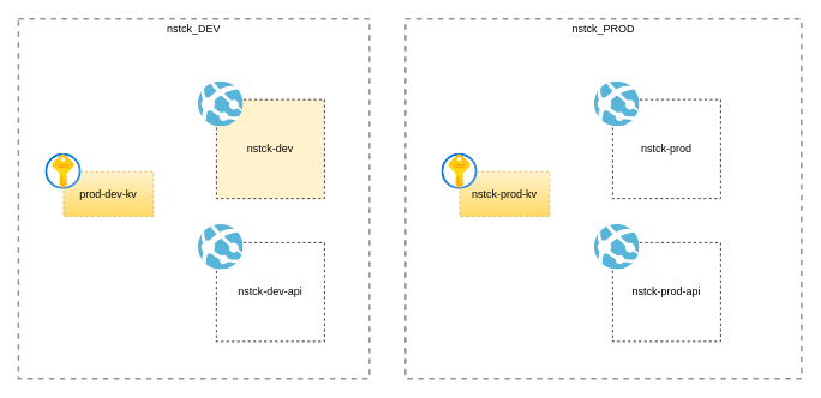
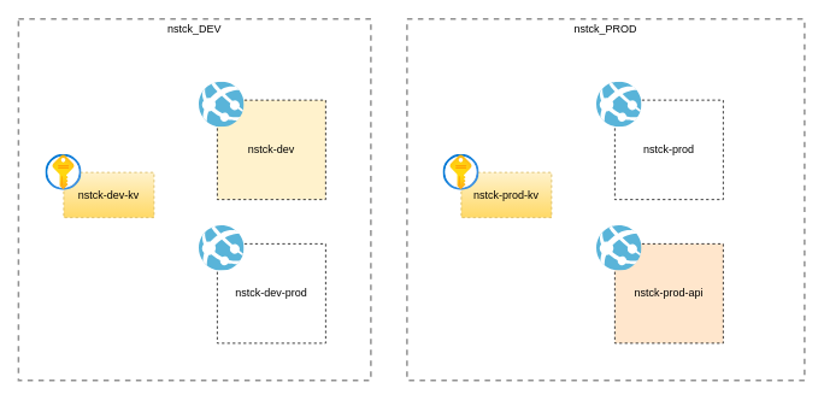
  <mxCell id="0" />
  <mxCell id="1" parent="0" />
  <mxCell id="2" value="nstck_DEV" style="fontStyle=0;verticalAlign=top;align=center;spacingTop=-2;fillColor=none;rounded=0;whiteSpace=wrap;html=1;strokeColor=#919191;strokeWidth=2;dashed=1;container=1;collapsible=0;expand=0;recursiveResize=0;" vertex="1" parent="1"><mxGeometry x="20" y="20" width="390" height="400" as="geometry" /></mxCell>
  <mxCell id="3" value="" style="group" vertex="1" connectable="0" parent="2"><mxGeometry x="200" y="229" width="140" height="130" as="geometry" /></mxCell>
- <mxCell id="4" value="nstck-dev-api" style="rounded=0;whiteSpace=wrap;html=1;dashed=1;" vertex="1" parent="3"><mxGeometry x="20" y="20" width="120" height="110" as="geometry" /></mxCell>
+ <mxCell id="4" value="nstck-dev-prod" style="rounded=0;whiteSpace=wrap;html=1;dashed=1;" vertex="1" parent="3"><mxGeometry x="20" y="20" width="120" height="110" as="geometry" /></mxCell>
  <mxCell id="5" value="" style="sketch=0;aspect=fixed;html=1;points=[];align=center;image;fontSize=12;image=img/lib/mscae/App_Services.svg;dashed=1;" vertex="1" parent="3"><mxGeometry width="50" height="50" as="geometry" /></mxCell>
  <mxCell id="6" value="" style="group" vertex="1" connectable="0" parent="2"><mxGeometry x="200" y="70" width="140" height="130" as="geometry" /></mxCell>
  <mxCell id="7" value="nstck-dev" style="rounded=0;whiteSpace=wrap;html=1;dashed=1;fillColor=#fff2cc;" vertex="1" parent="6"><mxGeometry x="20" y="20" width="120" height="110" as="geometry" /></mxCell>
  <mxCell id="8" value="" style="sketch=0;aspect=fixed;html=1;points=[];align=center;image;fontSize=12;image=img/lib/mscae/App_Services.svg;dashed=1;" vertex="1" parent="6"><mxGeometry width="50" height="50" as="geometry" /></mxCell>
  <mxCell id="9" value="" style="group" vertex="1" connectable="0" parent="2"><mxGeometry x="30" y="150" width="120" height="70" as="geometry" /></mxCell>
- <mxCell id="10" value="prod-dev-kv" style="rounded=0;whiteSpace=wrap;html=1;dashed=1;fillColor=#fff2cc;strokeColor=#d6b656;gradientColor=#ffd966;" vertex="1" parent="9"><mxGeometry x="20" y="20" width="100" height="50" as="geometry" /></mxCell>
+ <mxCell id="10" value="nstck-dev-kv" style="rounded=0;whiteSpace=wrap;html=1;dashed=1;fillColor=#fff2cc;strokeColor=#d6b656;gradientColor=#ffd966;" vertex="1" parent="9"><mxGeometry x="20" y="20" width="100" height="50" as="geometry" /></mxCell>
  <mxCell id="11" value="" style="aspect=fixed;html=1;points=[];align=center;image;fontSize=12;image=img/lib/azure2/security/Key_Vaults.svg;dashed=1;imageBackground=none;" vertex="1" parent="9"><mxGeometry width="40" height="40" as="geometry" /></mxCell>
  <mxCell id="12" value="nstck_PROD" style="fontStyle=0;verticalAlign=top;align=center;spacingTop=-2;fillColor=none;rounded=0;whiteSpace=wrap;html=1;strokeColor=#919191;strokeWidth=2;dashed=1;container=1;collapsible=0;expand=0;recursiveResize=0;" vertex="1" parent="1"><mxGeometry x="450" y="20" width="440" height="400" as="geometry" /></mxCell>
  <mxCell id="13" value="" style="group" vertex="1" connectable="0" parent="12"><mxGeometry x="210" y="229" width="140" height="130" as="geometry" /></mxCell>
- <mxCell id="14" value="nstck-prod-api" style="rounded=0;whiteSpace=wrap;html=1;dashed=1;" vertex="1" parent="13"><mxGeometry x="20" y="20" width="120" height="110" as="geometry" /></mxCell>
+ <mxCell id="14" value="nstck-prod-api" style="rounded=0;whiteSpace=wrap;html=1;dashed=1;fillColor=#ffe6cc;" vertex="1" parent="13"><mxGeometry x="20" y="20" width="120" height="110" as="geometry" /></mxCell>
  <mxCell id="15" value="" style="sketch=0;aspect=fixed;html=1;points=[];align=center;image;fontSize=12;image=img/lib/mscae/App_Services.svg;dashed=1;" vertex="1" parent="13"><mxGeometry width="50" height="50" as="geometry" /></mxCell>
  <mxCell id="16" value="" style="group" vertex="1" connectable="0" parent="12"><mxGeometry x="210" y="70" width="140" height="130" as="geometry" /></mxCell>
  <mxCell id="17" value="nstck-prod" style="rounded=0;whiteSpace=wrap;html=1;dashed=1;" vertex="1" parent="16"><mxGeometry x="20" y="20" width="120" height="110" as="geometry" /></mxCell>
  <mxCell id="18" value="" style="sketch=0;aspect=fixed;html=1;points=[];align=center;image;fontSize=12;image=img/lib/mscae/App_Services.svg;dashed=1;" vertex="1" parent="16"><mxGeometry width="50" height="50" as="geometry" /></mxCell>
  <mxCell id="19" value="" style="group" vertex="1" connectable="0" parent="12"><mxGeometry x="40" y="150" width="120" height="70" as="geometry" /></mxCell>
  <mxCell id="20" value="nstck-prod-kv" style="rounded=0;whiteSpace=wrap;html=1;dashed=1;fillColor=#fff2cc;strokeColor=#d6b656;gradientColor=#ffd966;" vertex="1" parent="19"><mxGeometry x="20" y="20" width="100" height="50" as="geometry" /></mxCell>
  <mxCell id="21" value="" style="aspect=fixed;html=1;points=[];align=center;image;fontSize=12;image=img/lib/azure2/security/Key_Vaults.svg;dashed=1;imageBackground=none;" vertex="1" parent="19"><mxGeometry width="40" height="40" as="geometry" /></mxCell>
